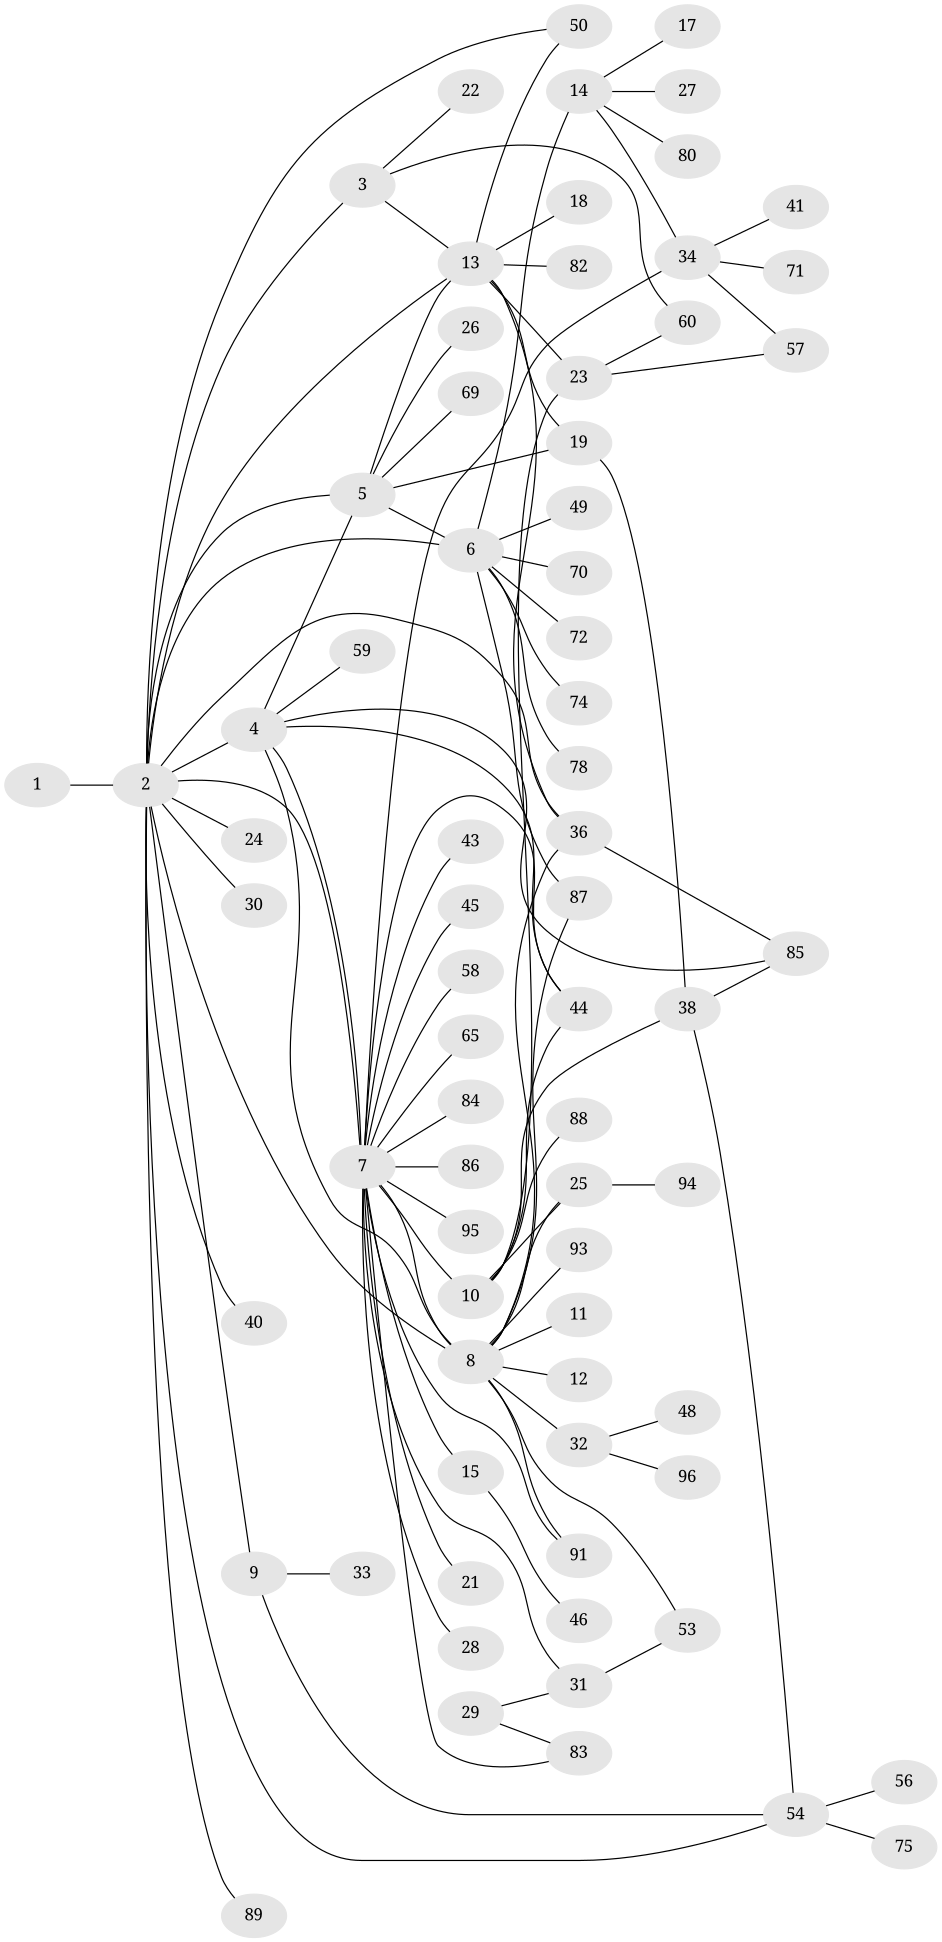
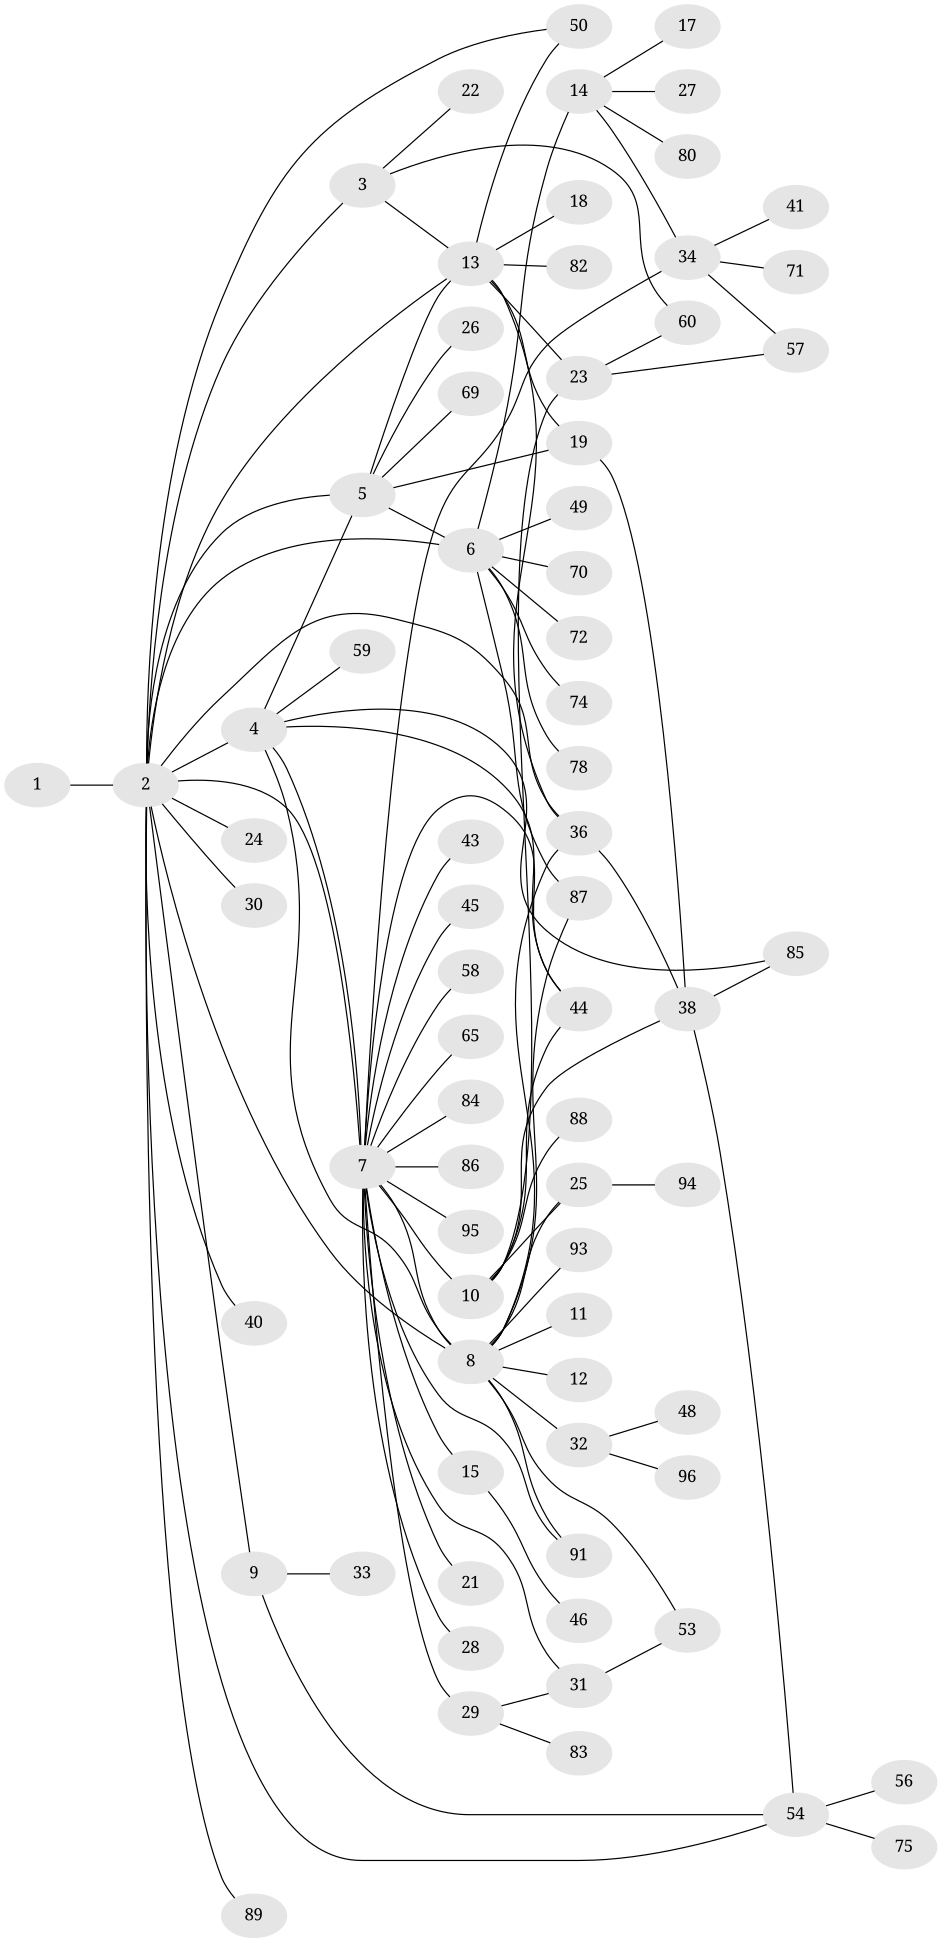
  graph {
    fontname="Noto Serif"
    rankdir=LR
    node [color=gray90 fontname="Noto Serif" style=filled]
    edge [fontname="Noto Serif"]
    2 [super="+79"]
    3 [super="+16"]
    4 [super="+62"]
    5 [super="+42"]
    6 [super="+20"]
    7 [super="+47"]
    8 [super="+51"]
    9
    13 [super="+35"]
    24
    30
    36 [super="+66"]
    40
    50 [super="+97"]
    54 [super="+55"]
    89
    1
    22
    60 [super="+90"]
    44 [super="+67"]
    59
    85
    19 [super="+73"]
    26
    69
    14 [super="+76"]
    49
    70
    72
    74
    78
    87
    15
    10 [super="+63"]
    21 [super="+64"]
    28
    29 [super="+77"]
    31 [super="+92"]
    34 [super="+37"]
    43
    45
    58
    65
    84
    86
    91
    95
    32 [super="+39"]
    11
    12
    25
    53 [super="+81"]
    93
    33
    23 [super="+52"]
    18
    82
    38 [super="+68"]
    56
    75
    17
    27
    80
    46
    88
    83
    48
    96
    57
    41
    71
    94
    2 -- 3
    2 -- 4
    2 -- 5
    2 -- 6
    2 -- 7
    2 -- 8
    2 -- 9
    2 -- 13
    2 -- 24
    2 -- 30
    2 -- 36
    2 -- 40
    2 -- 50
    2 -- 54
    2 -- 89
    3 -- 13
    3 -- 22
    3 -- 60
    4 -- 5
    4 -- 7
    4 -- 8
    4 -- 44
    4 -- 59
    4 -- 85
    5 -- 6
    5 -- 13
    5 -- 19
    5 -- 26
    5 -- 69
    6 -- 14
    6 -- 49
    6 -- 70
    6 -- 72
    6 -- 74
    6 -- 78
    6 -- 87
    7 -- 8
    7 -- 44
    7 -- 15
    7 -- 10
    7 -- 21
    7 -- 28
-   7 -- 83
+   7 -- 29
    7 -- 31
    7 -- 34
    7 -- 43
    7 -- 45
    7 -- 58
    7 -- 65
    7 -- 84
    7 -- 86
    7 -- 91
    7 -- 95
    8 -- 36
    8 -- 87
    8 -- 91
    8 -- 32
    8 -- 11
    8 -- 12
    8 -- 25
    8 -- 53
    8 -- 93
    9 -- 54
    9 -- 33
    13 -- 36
    13 -- 50
    13 -- 19
    13 -- 23 [weight=2]
    13 -- 18
    13 -- 82
-   36 -- 85
+   36 -- 38
    54 -- 56
    54 -- 75
    1 -- 2
    19 -- 38
    14 -- 34
    14 -- 17
    14 -- 27
    14 -- 80
    15 -- 46
    10 -- 44
    10 -- 25
    10 -- 23
    10 -- 38
    10 -- 88
    29 -- 31
    29 -- 83
    31 -- 53
    34 -- 57
    34 -- 41
    34 -- 71
    32 -- 48
    32 -- 96
    25 -- 94
    23 -- 60
    23 -- 57
    38 -- 54
    38 -- 85
  }
